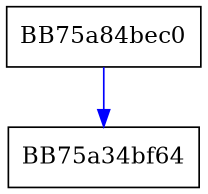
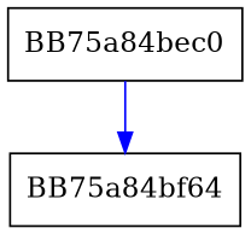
  digraph {
    splines=ortho
    node [shape=box]
    BB75a84bec0
-   BB75a84bf64 [label=BB75a34bf64]
+   BB75a84bf64
    BB75a84bec0 -> BB75a84bf64 [color=blue]
  }
